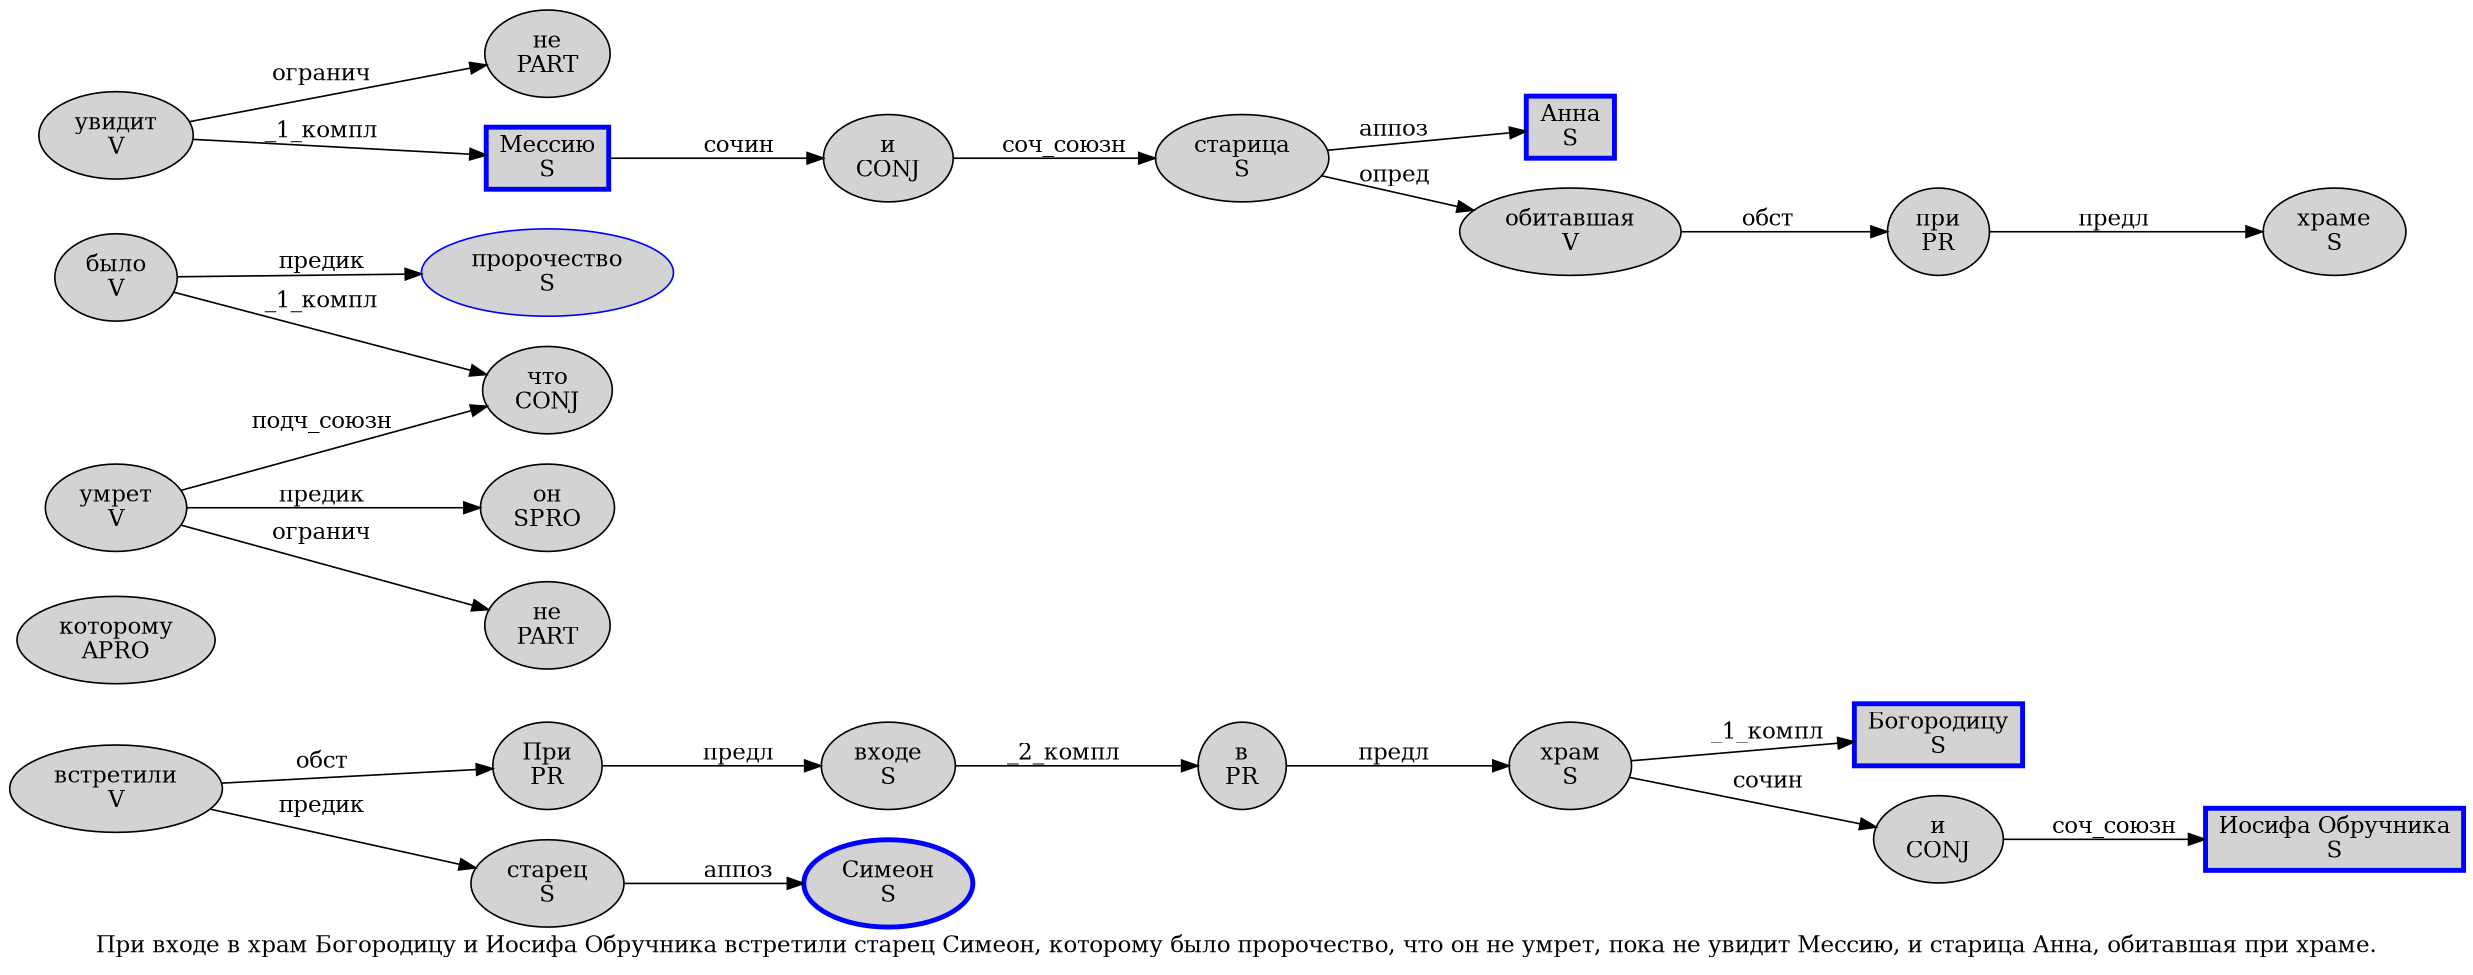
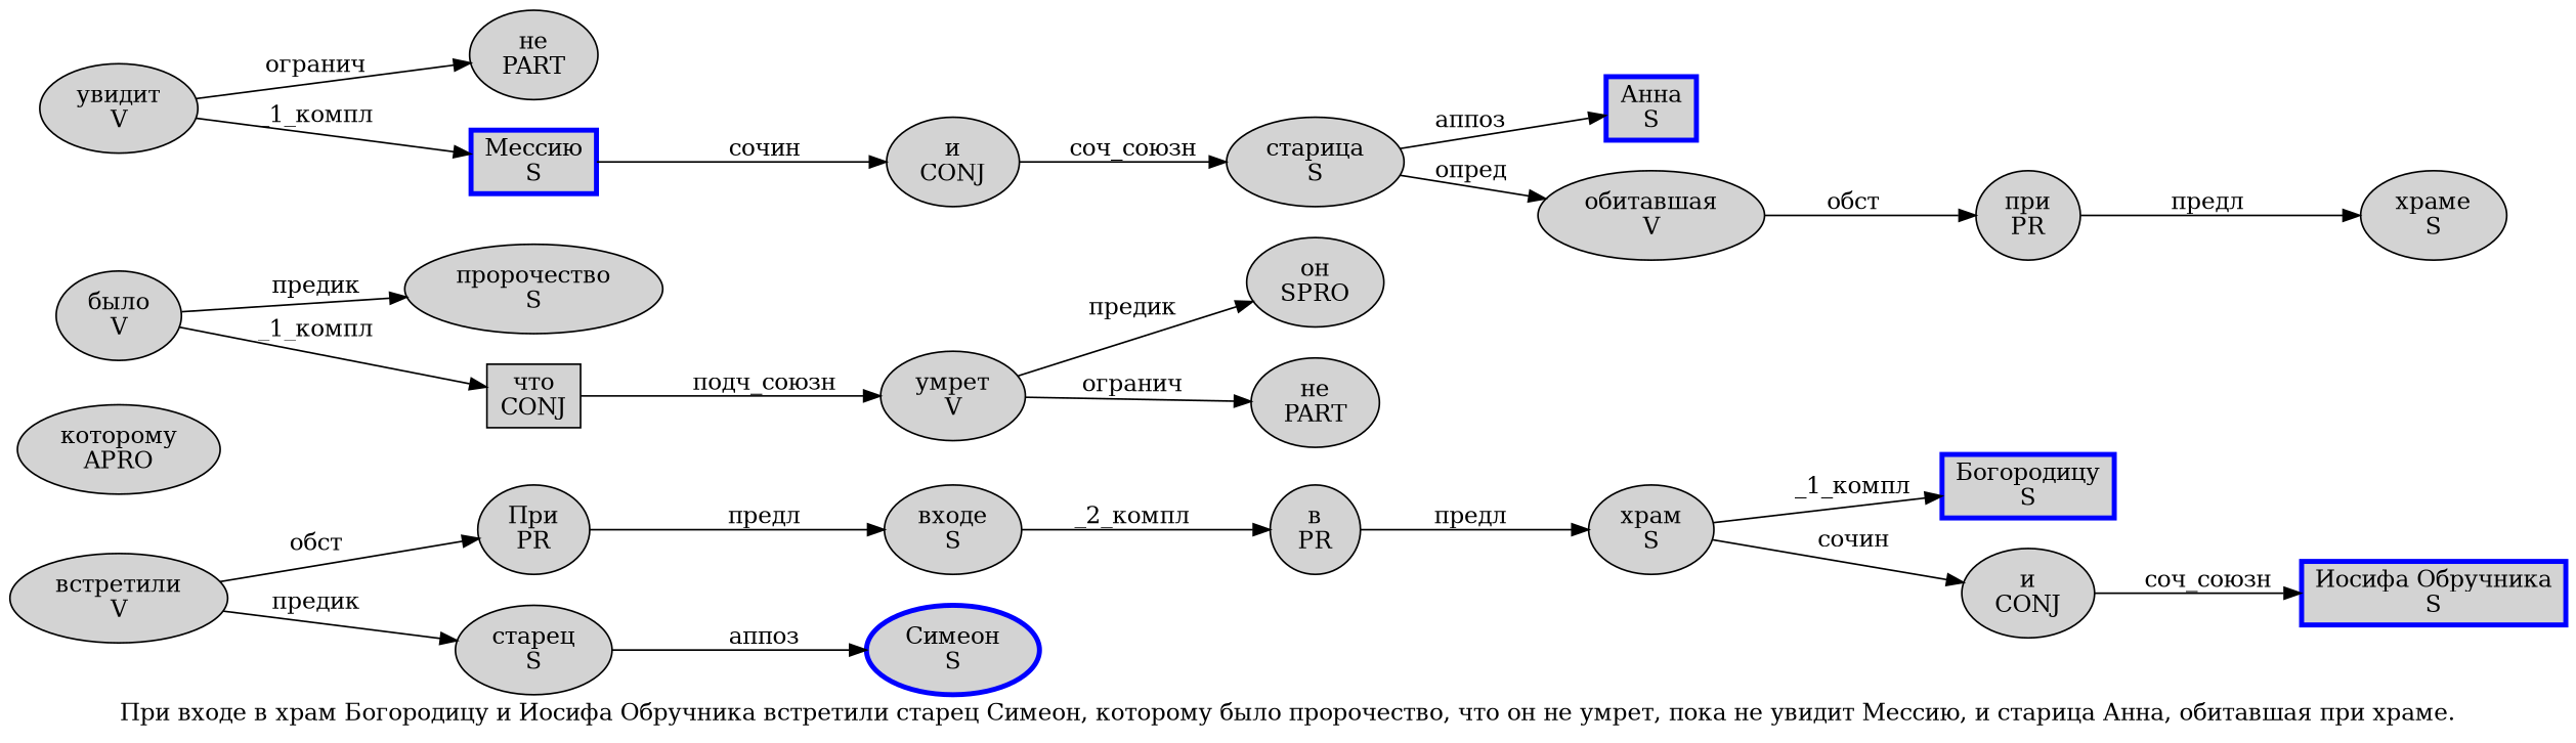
  digraph {
    label="При входе в храм Богородицу и Иосифа Обручника встретили старец Симеон, которому было пророчество, что он не умрет, пока не увидит Мессию, и старица Анна, обитавшая при храме."
    rankdir=LR
    node [fillcolor=lightgray penwidth=1 shape=ellipse style=filled]
    n1 [label="При\nPR"]
    n2 [label="входе\nS"]
    n3 [label="в\nPR"]
    n4 [label="храм\nS"]
    n5 [color=blue label="Богородицу\nS" penwidth=3 shape=box]
    n6 [label="и\nCONJ"]
    n7 [color=blue label="Иосифа Обручника\nS" penwidth=3 shape=box]
    n8 [label="встретили\nV"]
    n9 [label="старец\nS"]
    n10 [color=blue label="Симеон\nS" penwidth=3]
    n11 [label="которому\nAPRO"]
    n12 [label="было\nV"]
-   n13 [label="пророчество\nS" color=blue]
-   n14 [label="что\nCONJ"]
+   n13 [label="пророчество\nS"]
+   n14 [label="что\nCONJ" shape=box]
    n15 [label="умрет\nV"]
    n16 [label="он\nSPRO"]
    n17 [label="не\nPART"]
    n18 [label="увидит\nV"]
    n19 [label="не\nPART"]
    n20 [color=blue label="Мессию\nS" penwidth=3 shape=box]
    n21 [label="и\nCONJ"]
    n22 [label="старица\nS"]
    n23 [color=blue label="Анна\nS" penwidth=3 shape=box]
    n24 [label="обитавшая\nV"]
    n25 [label="при\nPR"]
    n26 [label="храме\nS"]
    n1 -> n2 [label="предл"]
    n2 -> n3 [label="_2_компл"]
    n3 -> n4 [label="предл"]
    n4 -> n5 [label="_1_компл"]
    n4 -> n6 [label="сочин"]
    n6 -> n7 [label="соч_союзн"]
    n8 -> n1 [label="обст"]
    n8 -> n9 [label="предик"]
    n9 -> n10 [label="аппоз"]
    n12 -> n13 [label="предик"]
    n12 -> n14 [label="_1_компл"]
-   n15 -> n14 [label="подч_союзн"]
+   n14 -> n15 [label="подч_союзн"]
    n15 -> n16 [label="предик"]
    n15 -> n17 [label="огранич"]
    n18 -> n19 [label="огранич"]
    n18 -> n20 [label="_1_компл"]
    n20 -> n21 [label="сочин"]
    n21 -> n22 [label="соч_союзн"]
    n22 -> n23 [label="аппоз"]
    n22 -> n24 [label="опред"]
    n24 -> n25 [label="обст"]
    n25 -> n26 [label="предл"]
  }
